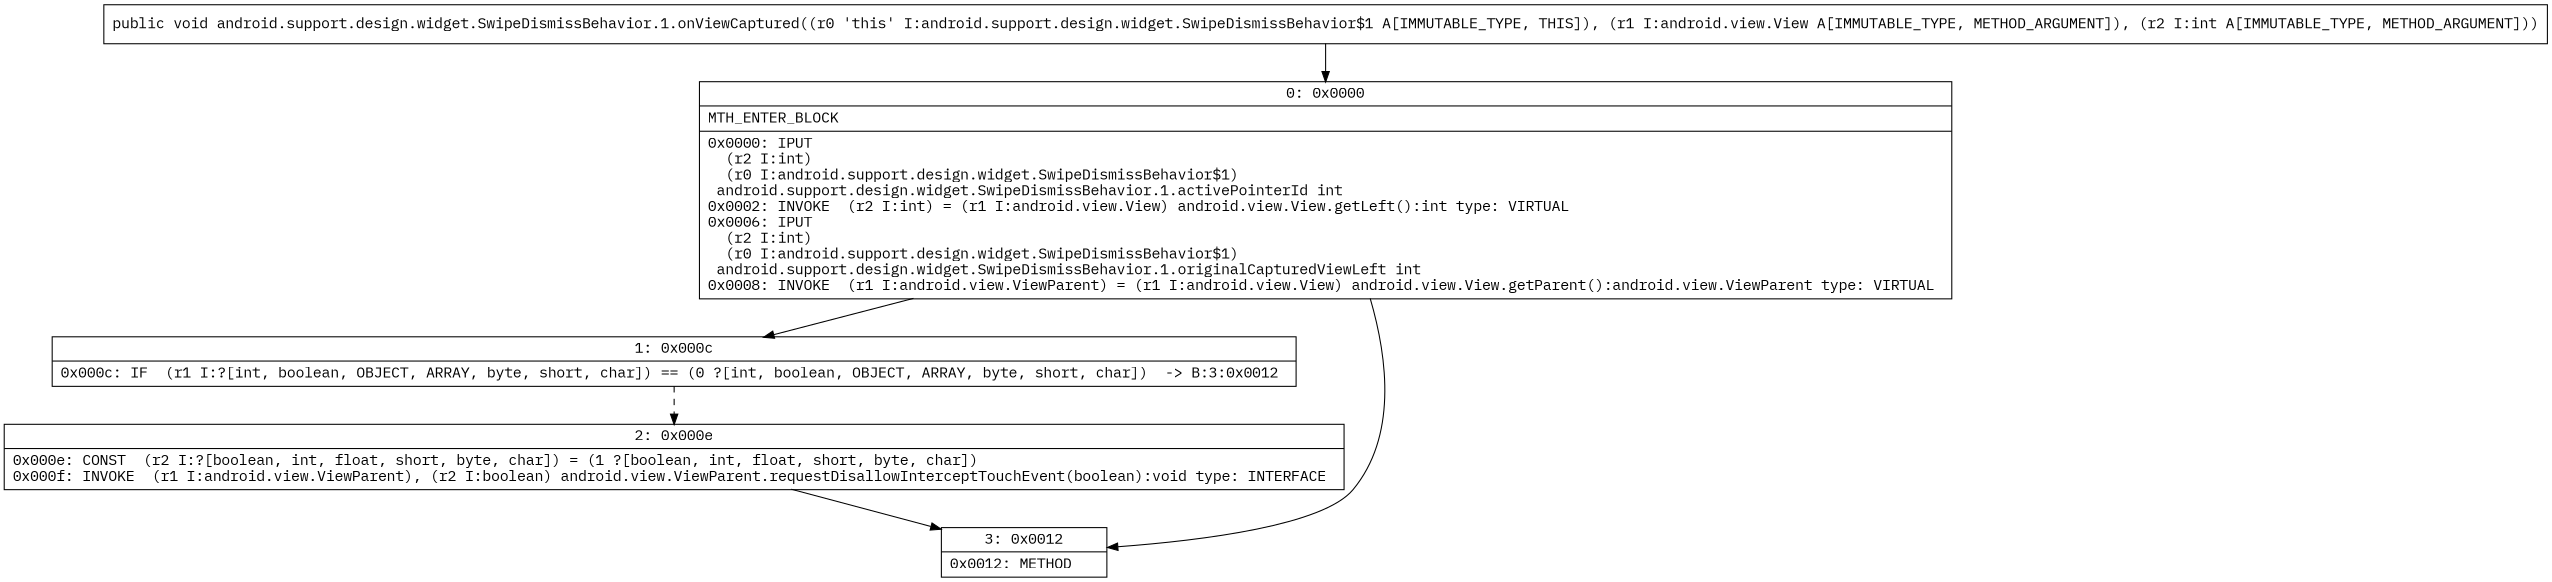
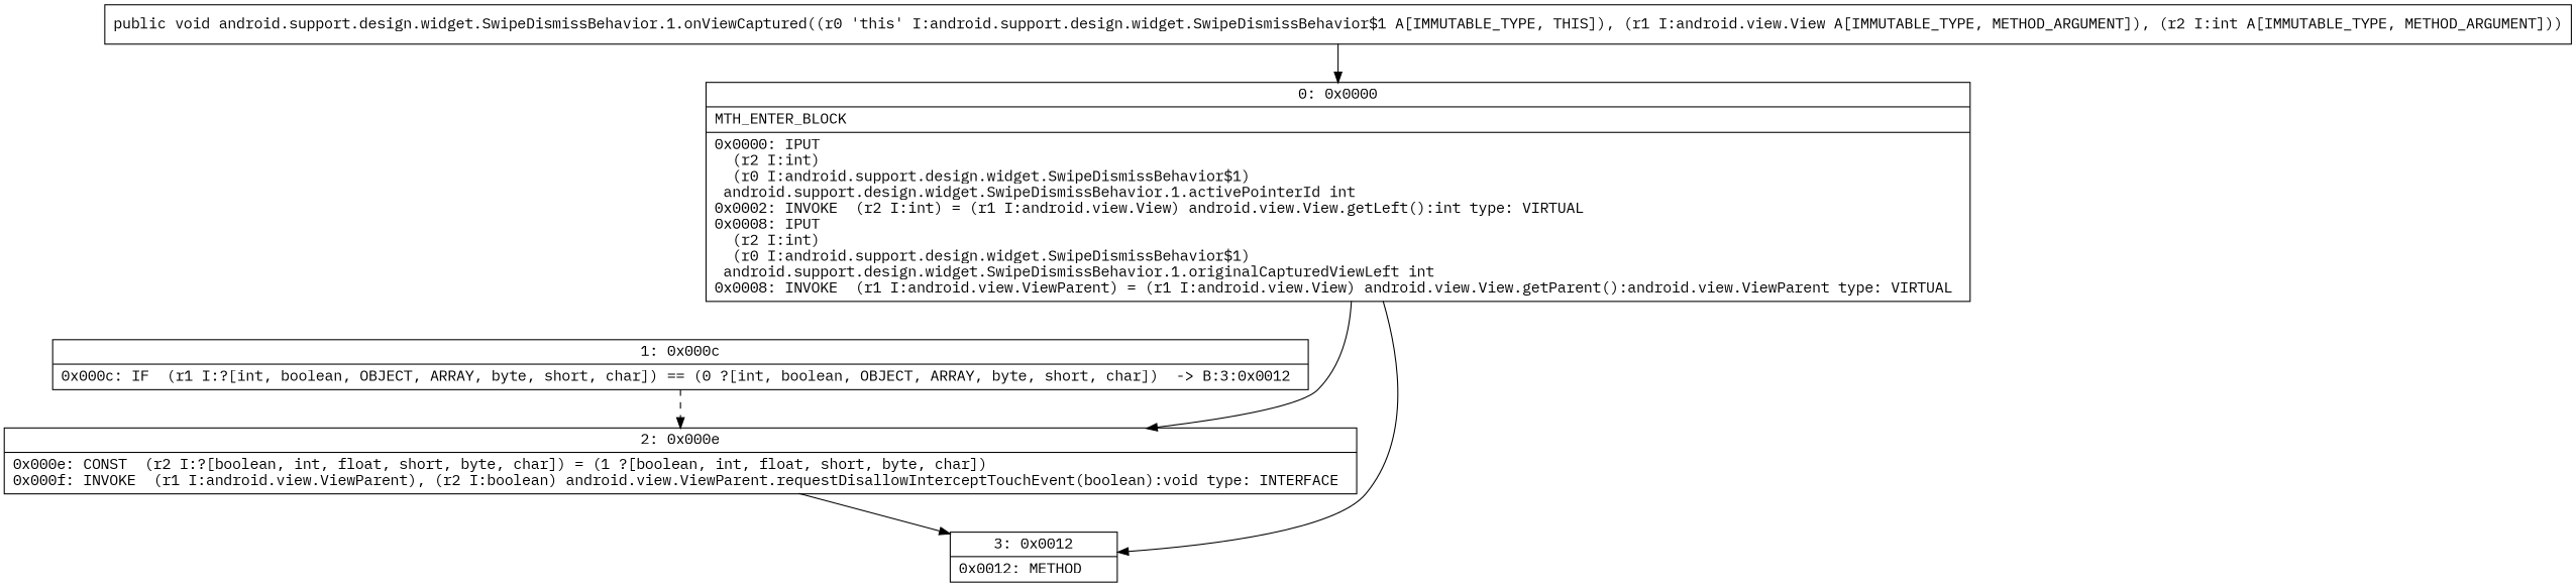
  digraph {
    fontname="IBM Plex Mono"
    node [fontname="IBM Plex Mono" shape=record]
    edge [fontname="IBM Plex Mono"]
-   n1 [label="{0\:\ 0x0000|MTH_ENTER_BLOCK\l|0x0000: IPUT  \l  (r2 I:int)\l  (r0 I:android.support.design.widget.SwipeDismissBehavior$1)\l android.support.design.widget.SwipeDismissBehavior.1.activePointerId int \l0x0002: INVOKE  (r2 I:int) = (r1 I:android.view.View) android.view.View.getLeft():int type: VIRTUAL \l0x0006: IPUT  \l  (r2 I:int)\l  (r0 I:android.support.design.widget.SwipeDismissBehavior$1)\l android.support.design.widget.SwipeDismissBehavior.1.originalCapturedViewLeft int \l0x0008: INVOKE  (r1 I:android.view.ViewParent) = (r1 I:android.view.View) android.view.View.getParent():android.view.ViewParent type: VIRTUAL \l}"]
+   n1 [label="{0\:\ 0x0000|MTH_ENTER_BLOCK\l|0x0000: IPUT  \l  (r2 I:int)\l  (r0 I:android.support.design.widget.SwipeDismissBehavior$1)\l android.support.design.widget.SwipeDismissBehavior.1.activePointerId int \l0x0002: INVOKE  (r2 I:int) = (r1 I:android.view.View) android.view.View.getLeft():int type: VIRTUAL \l0x0008: IPUT  \l  (r2 I:int)\l  (r0 I:android.support.design.widget.SwipeDismissBehavior$1)\l android.support.design.widget.SwipeDismissBehavior.1.originalCapturedViewLeft int \l0x0008: INVOKE  (r1 I:android.view.ViewParent) = (r1 I:android.view.View) android.view.View.getParent():android.view.ViewParent type: VIRTUAL \l}"]
    n2 [label="{1\:\ 0x000c|0x000c: IF  (r1 I:?[int, boolean, OBJECT, ARRAY, byte, short, char]) == (0 ?[int, boolean, OBJECT, ARRAY, byte, short, char])  \-\> B:3:0x0012 \l}"]
    n3 [label="{3\:\ 0x0012|0x0012: METHOD   \l}"]
    n4 [label="{2\:\ 0x000e|0x000e: CONST  (r2 I:?[boolean, int, float, short, byte, char]) = (1 ?[boolean, int, float, short, byte, char]) \l0x000f: INVOKE  (r1 I:android.view.ViewParent), (r2 I:boolean) android.view.ViewParent.requestDisallowInterceptTouchEvent(boolean):void type: INTERFACE \l}"]
    n5 [label="{public void android.support.design.widget.SwipeDismissBehavior.1.onViewCaptured((r0 'this' I:android.support.design.widget.SwipeDismissBehavior$1 A[IMMUTABLE_TYPE, THIS]), (r1 I:android.view.View A[IMMUTABLE_TYPE, METHOD_ARGUMENT]), (r2 I:int A[IMMUTABLE_TYPE, METHOD_ARGUMENT])) }"]
-   n1 -> n2
+   n1 -> n4
    n1 -> n3
    n2 -> n4 [style=dashed]
    n4 -> n3
    n5 -> n1
  }
